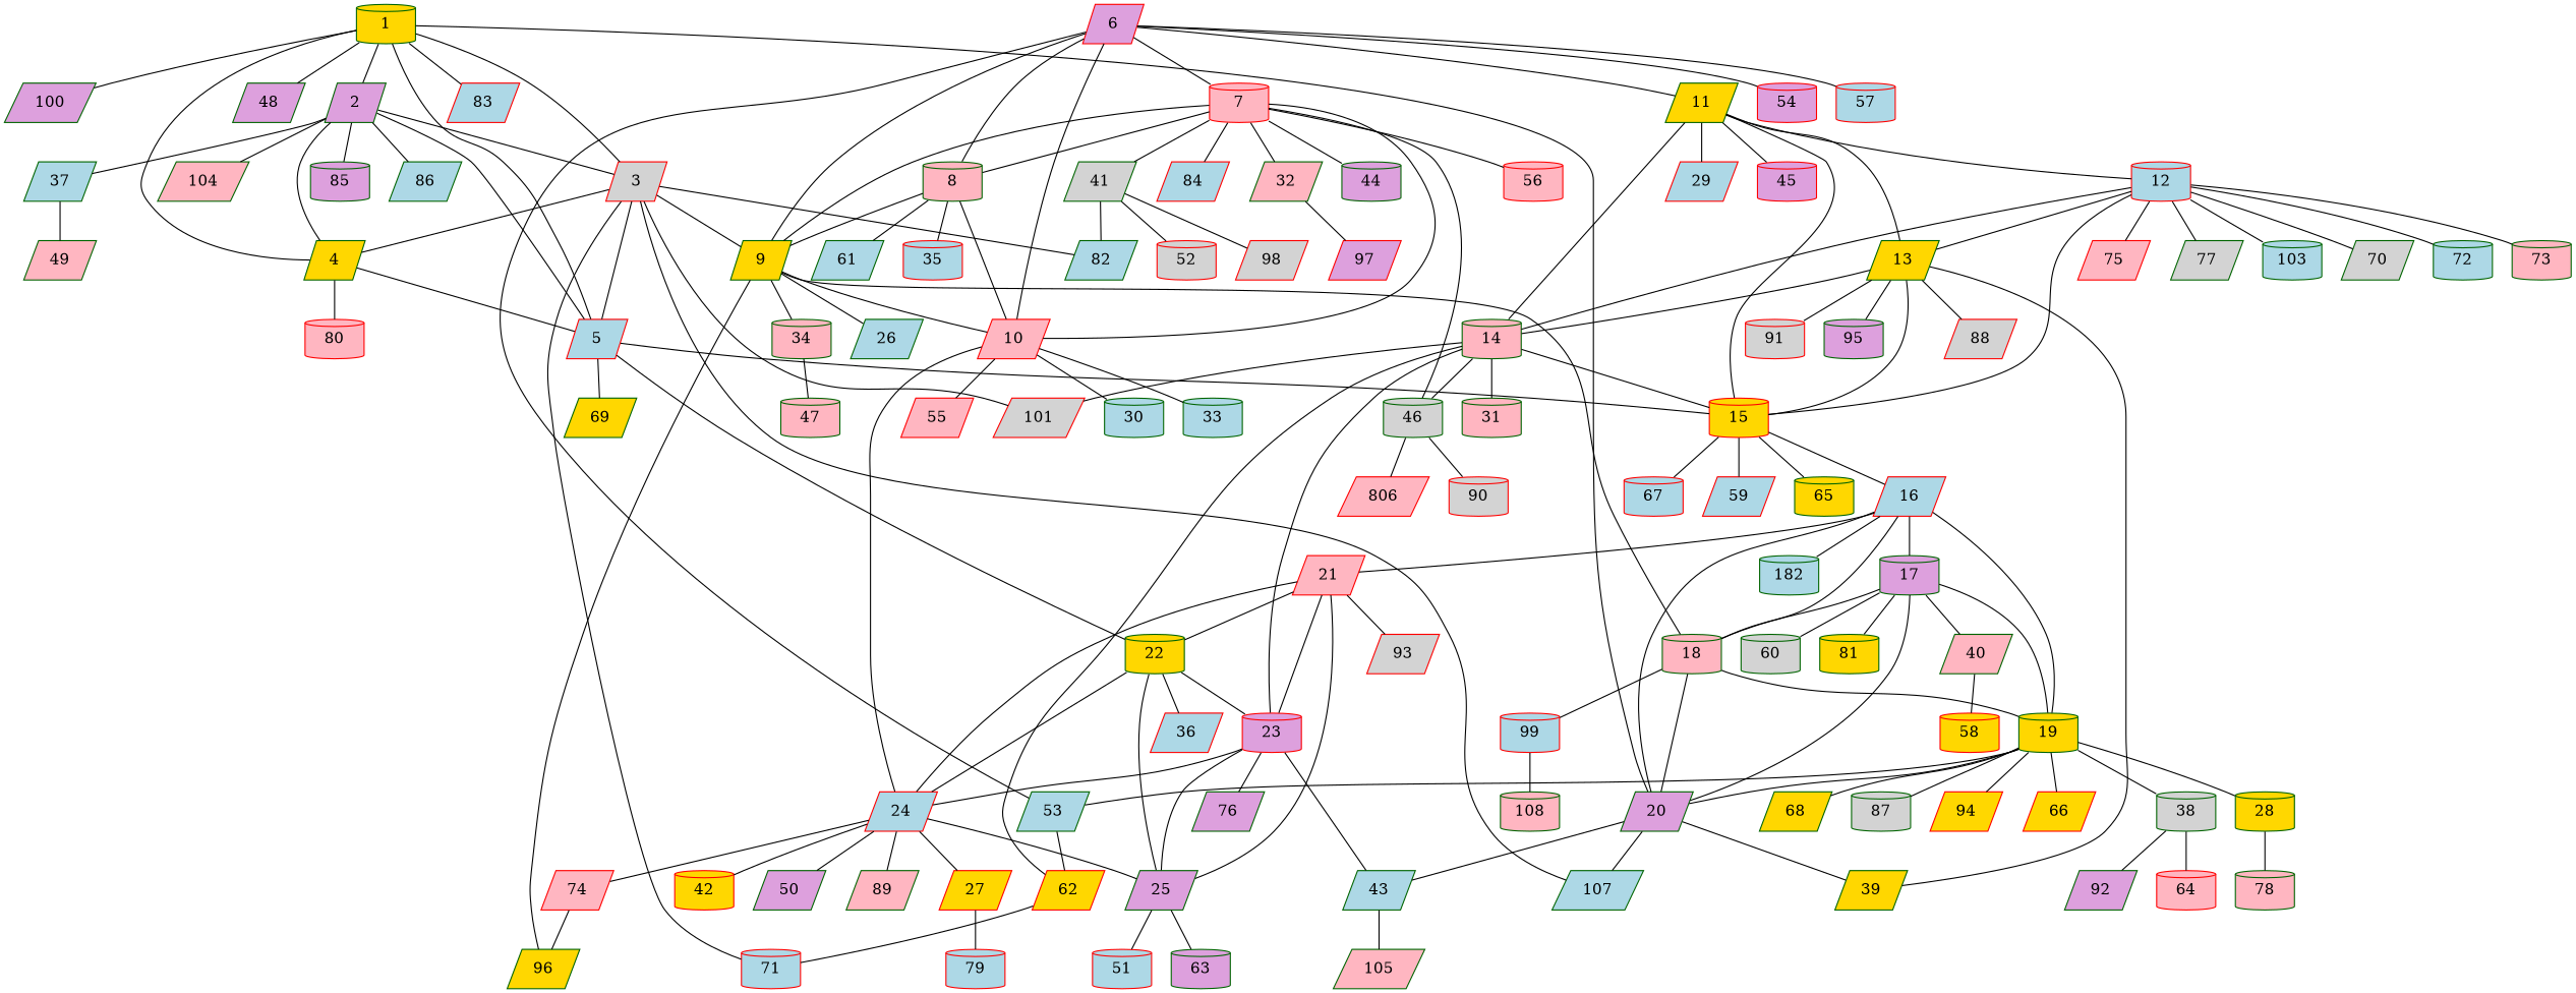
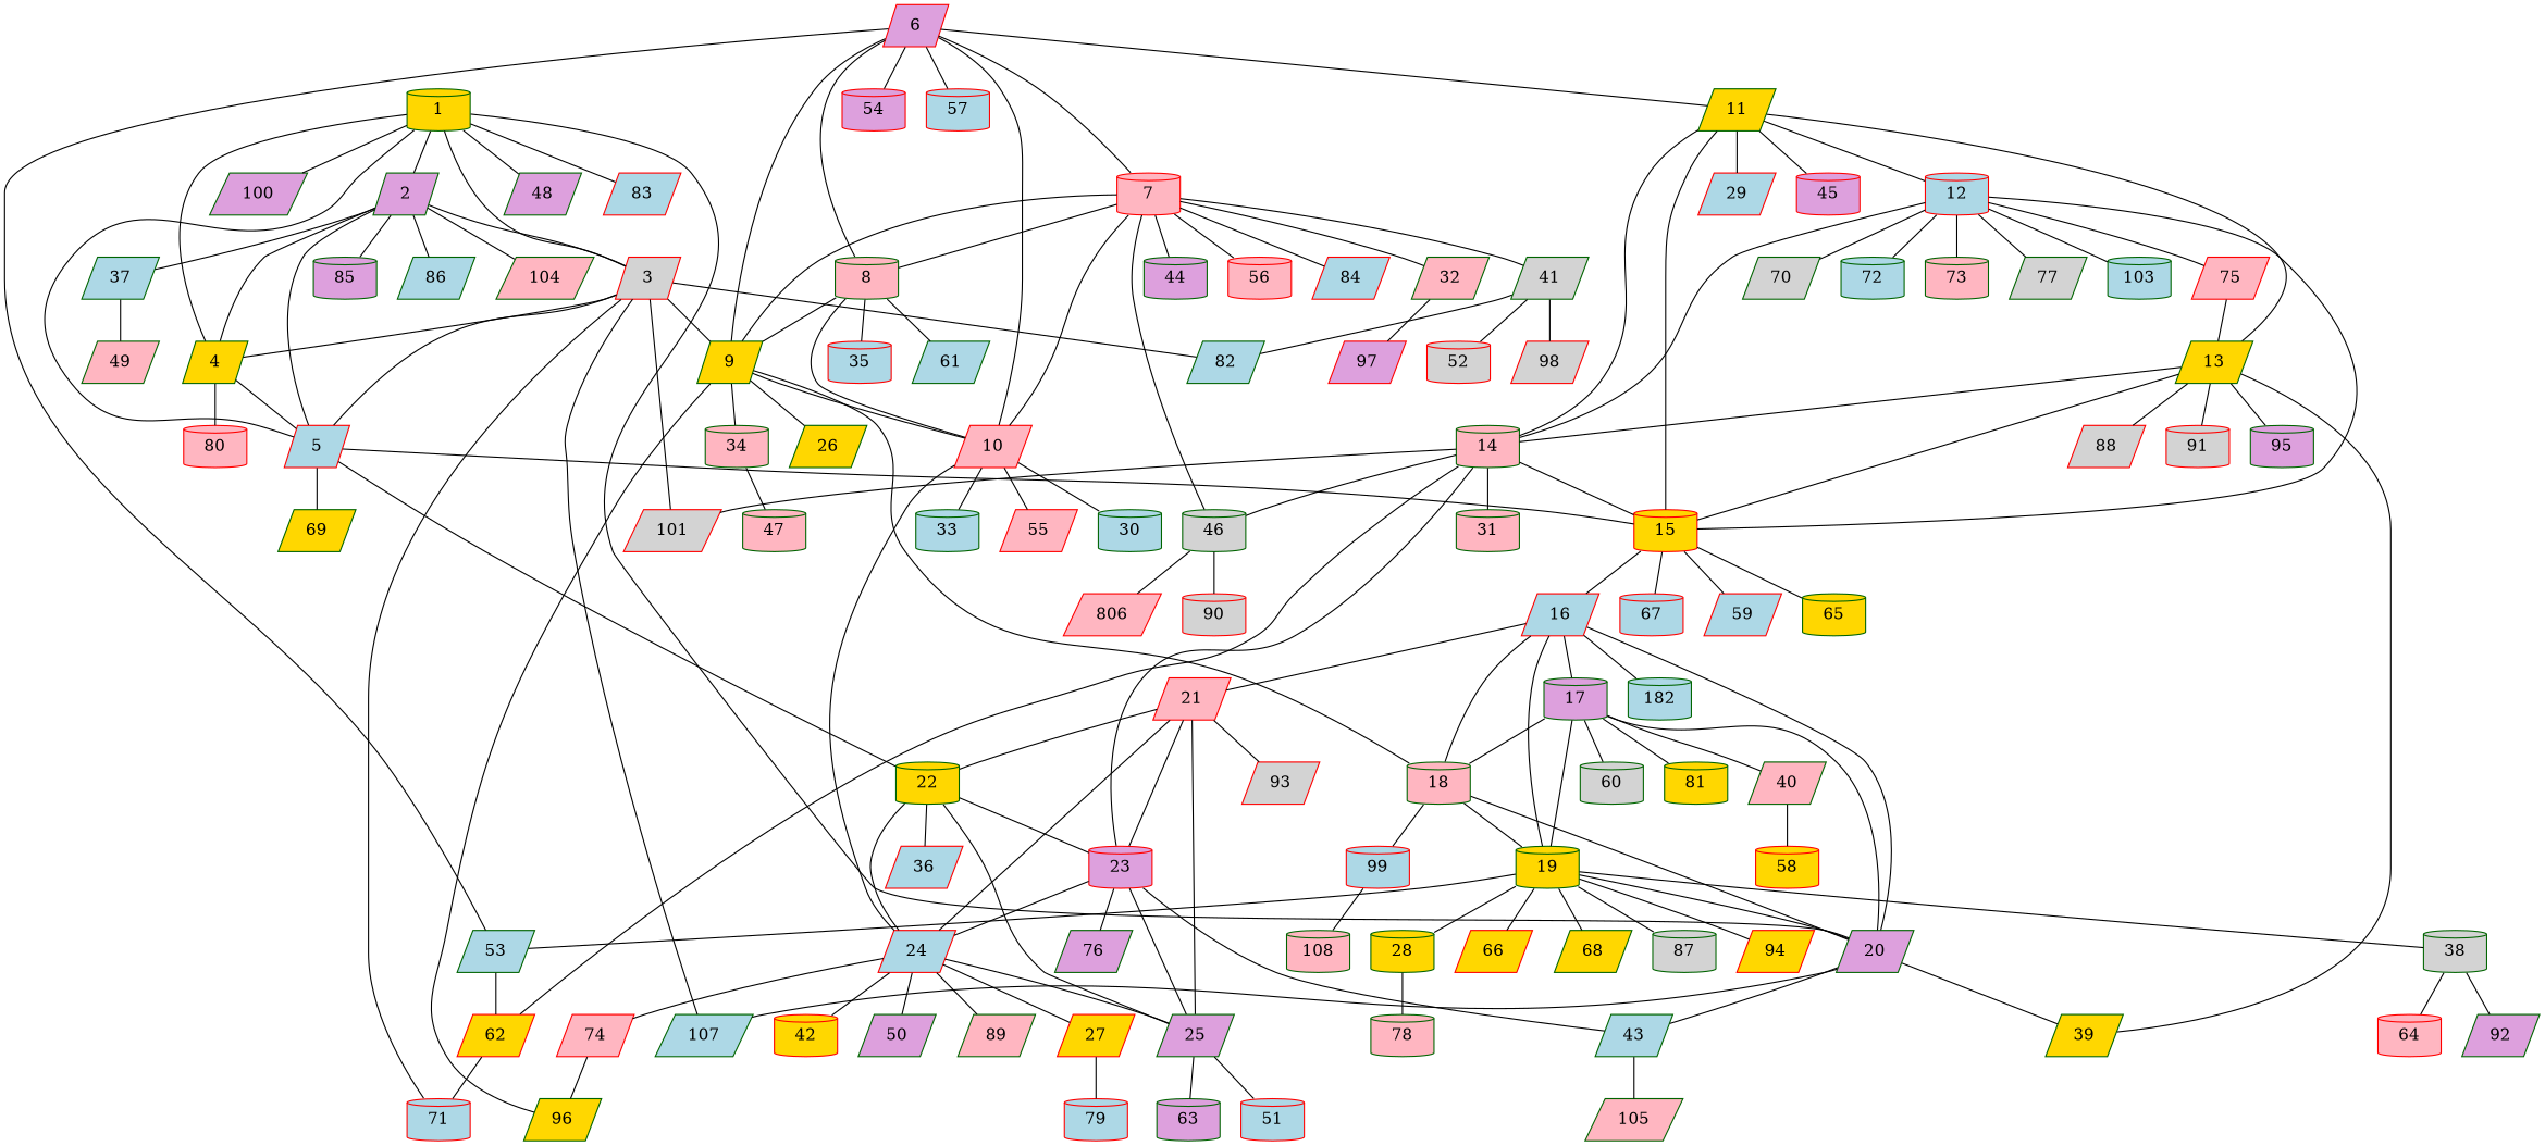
  graph {
    node [color=darkgreen fillcolor=lightblue shape=parallelogram style=filled]
    1 [fillcolor=gold shape=cylinder]
    2 [fillcolor=plum]
    3 [color=red fillcolor=lightgrey]
    4 [fillcolor=gold]
    5 [color=red]
    20 [fillcolor=plum]
    48 [fillcolor=plum]
    83 [color=red]
    100 [fillcolor=plum]
    37
    85 [fillcolor=plum shape=cylinder]
    86
    104 [fillcolor=lightpink]
    9 [fillcolor=gold]
    71 [color=red shape=cylinder]
    82
    101 [color=red fillcolor=lightgrey]
    107
    80 [color=red fillcolor=lightpink shape=cylinder]
    15 [color=red fillcolor=gold shape=cylinder]
    22 [fillcolor=gold shape=cylinder]
    69 [fillcolor=gold]
    39 [fillcolor=gold]
    43
    49 [fillcolor=lightpink]
    10 [color=red fillcolor=lightpink]
    18 [fillcolor=lightpink shape=cylinder]
-   26
+   26 [fillcolor=gold]
    34 [fillcolor=lightpink shape=cylinder]
    96 [fillcolor=gold]
    16 [color=red]
    59 [color=red]
    65 [fillcolor=gold shape=cylinder]
    67 [color=red shape=cylinder]
    24 [color=red]
    23 [color=red fillcolor=plum shape=cylinder]
    25 [fillcolor=plum]
    36 [color=red]
    6 [color=red fillcolor=plum]
    7 [color=red fillcolor=lightpink shape=cylinder]
    8 [fillcolor=lightpink shape=cylinder]
    11 [fillcolor=gold]
    53
    54 [color=red fillcolor=plum shape=cylinder]
    57 [color=red shape=cylinder]
    32 [fillcolor=lightpink]
    41 [fillcolor=lightgrey]
    44 [fillcolor=plum shape=cylinder]
    46 [fillcolor=lightgrey shape=cylinder]
    56 [color=red fillcolor=lightpink shape=cylinder]
    84 [color=red]
    35 [color=red shape=cylinder]
    61
    30 [shape=cylinder]
    33 [shape=cylinder]
    55 [color=red fillcolor=lightpink]
    12 [color=red shape=cylinder]
    13 [fillcolor=gold]
    14 [fillcolor=lightpink shape=cylinder]
    29 [color=red]
    45 [color=red fillcolor=plum shape=cylinder]
    62 [color=red fillcolor=gold]
    97 [color=red fillcolor=plum]
    52 [color=red fillcolor=lightgrey shape=cylinder]
    98 [color=red fillcolor=lightgrey]
    90 [color=red fillcolor=lightgrey shape=cylinder]
    n67 [color=red fillcolor=lightpink label=806]
    19 [fillcolor=gold shape=cylinder]
    99 [color=red shape=cylinder]
    47 [fillcolor=lightpink shape=cylinder]
    27 [color=red fillcolor=gold]
    42 [color=red fillcolor=gold shape=cylinder]
    50 [fillcolor=plum]
    74 [color=red fillcolor=lightpink]
    89 [fillcolor=lightpink]
    70 [fillcolor=lightgrey]
    72 [shape=cylinder]
    73 [fillcolor=lightpink shape=cylinder]
    75 [color=red fillcolor=lightpink]
    77 [fillcolor=lightgrey]
    103 [shape=cylinder]
    88 [color=red fillcolor=lightgrey]
    91 [color=red fillcolor=lightgrey shape=cylinder]
    95 [fillcolor=plum shape=cylinder]
    31 [fillcolor=lightpink shape=cylinder]
    76 [fillcolor=plum]
    17 [fillcolor=plum shape=cylinder]
    21 [color=red fillcolor=lightpink]
    n89 [label=182 shape=cylinder]
    40 [fillcolor=lightpink]
    60 [fillcolor=lightgrey shape=cylinder]
    81 [fillcolor=gold shape=cylinder]
    28 [fillcolor=gold shape=cylinder]
    38 [fillcolor=lightgrey shape=cylinder]
    66 [color=red fillcolor=gold]
    68 [fillcolor=gold]
    87 [fillcolor=lightgrey shape=cylinder]
    94 [color=red fillcolor=gold]
    93 [color=red fillcolor=lightgrey]
    58 [color=red fillcolor=gold shape=cylinder]
    108 [fillcolor=lightpink shape=cylinder]
    78 [fillcolor=lightpink shape=cylinder]
    64 [color=red fillcolor=lightpink shape=cylinder]
    92 [fillcolor=plum]
    105 [fillcolor=lightpink]
    51 [color=red shape=cylinder]
    63 [fillcolor=plum shape=cylinder]
    79 [color=red shape=cylinder]
    1 -- 2
    1 -- 3
    1 -- 4
    1 -- 5
    1 -- 20
    1 -- 48
    1 -- 83
    1 -- 100
    2 -- 3
    2 -- 4
    2 -- 5
    2 -- 37
    2 -- 85
    2 -- 86
    2 -- 104
    3 -- 4
    3 -- 5
    3 -- 9
    3 -- 71
    3 -- 82
    3 -- 101
    3 -- 107
    4 -- 5
    4 -- 80
    5 -- 15
    5 -- 22
    5 -- 69
    20 -- 107
    20 -- 39
    20 -- 43
    37 -- 49
    9 -- 10
    9 -- 18
    9 -- 26
    9 -- 34
    9 -- 96
    15 -- 16
    15 -- 59
    15 -- 65
    15 -- 67
    22 -- 24
    22 -- 23
    22 -- 25
    22 -- 36
    43 -- 105
    10 -- 24
    10 -- 30
    10 -- 33
    10 -- 55
    18 -- 20
    18 -- 19
    18 -- 99
    34 -- 47
    16 -- 20
    16 -- 18
    16 -- 19
    16 -- 17
    16 -- 21
    16 -- n89
    24 -- 25
    24 -- 27
    24 -- 42
    24 -- 50
    24 -- 74
    24 -- 89
    23 -- 43
    23 -- 24
    23 -- 25
    23 -- 76
    25 -- 51
    25 -- 63
    6 -- 9
    6 -- 10
    6 -- 7
    6 -- 8
    6 -- 11
    6 -- 53
    6 -- 54
    6 -- 57
    7 -- 9
    7 -- 10
    7 -- 8
    7 -- 32
    7 -- 41
    7 -- 44
    7 -- 46
    7 -- 56
    7 -- 84
    8 -- 9
    8 -- 10
    8 -- 35
    8 -- 61
    11 -- 15
    11 -- 12
    11 -- 13
    11 -- 14
    11 -- 29
    11 -- 45
    53 -- 62
    32 -- 97
    41 -- 82
    41 -- 52
    41 -- 98
    46 -- 90
    46 -- n67
    12 -- 15
-   12 -- 13
+   75 -- 13
    12 -- 14
    12 -- 70
    12 -- 72
    12 -- 73
    12 -- 75
    12 -- 77
    12 -- 103
    13 -- 15
    13 -- 39
    13 -- 14
    13 -- 88
    13 -- 91
    13 -- 95
    14 -- 101
    14 -- 15
    14 -- 23
    14 -- 46
    14 -- 62
    14 -- 31
    62 -- 71
    19 -- 20
    19 -- 53
    19 -- 28
    19 -- 38
    19 -- 66
    19 -- 68
    19 -- 87
    19 -- 94
    99 -- 108
    27 -- 79
    74 -- 96
    17 -- 20
    17 -- 18
    17 -- 19
    17 -- 40
    17 -- 60
    17 -- 81
    21 -- 22
    21 -- 24
    21 -- 23
    21 -- 25
    21 -- 93
    40 -- 58
    28 -- 78
    38 -- 64
    38 -- 92
  }
